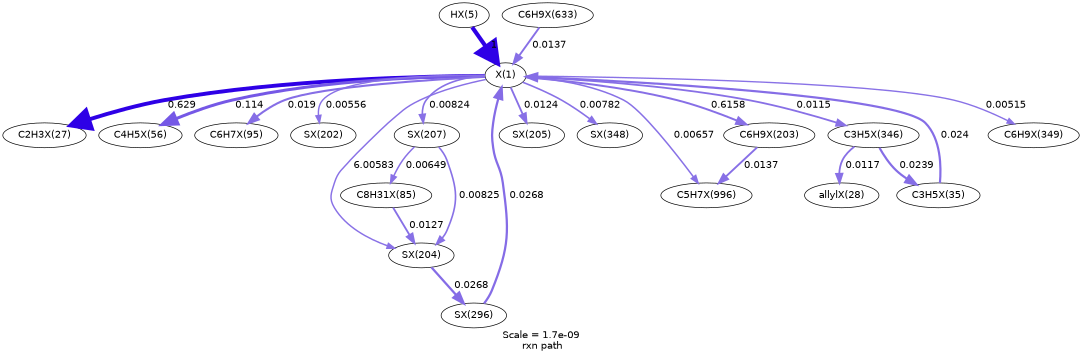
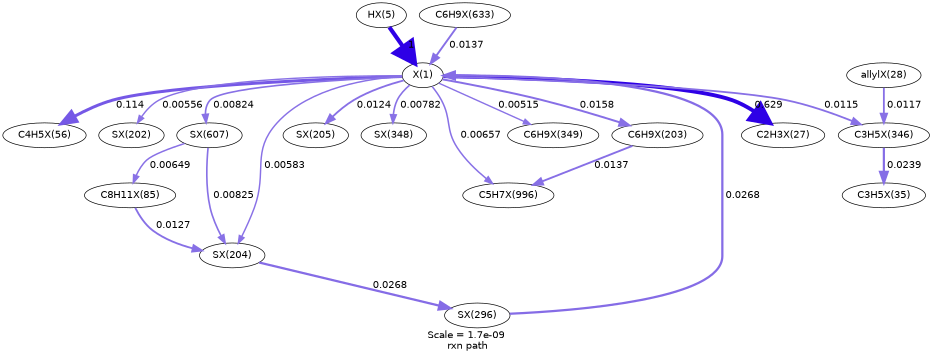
  digraph {
    fontname=Helvetica
    label="Scale = 1.7e-09\l rxn path"
    node [fontname=Helvetica]
    edge [arrowsize=1.19 color="0.7, 0.506, 0.9" fontname=Helvetica style="setlinewidth(2.38)"]
    n1 [label="HX(5)"]
    n2 [label="X(1)"]
    n3 [label="C2H3X(27)"]
    n4 [label="C4H5X(56)"]
-   n5 [label="C6H7X(95)"]
    n6 [label="SX(202)"]
    n7 [label="SX(204)"]
-   n8 [label="SX(207)"]
+   n8 [label="SX(607)"]
    n9 [label="SX(205)"]
    n10 [label="SX(348)"]
    n11 [label="C6H9X(203)"]
    n12 [label="C3H5X(346)"]
    n13 [label="C6H9X(349)"]
    n14 [label="C5H7X(996)"]
-   n15 [label="C8H31X(85)"]
+   n15 [label="C8H11X(85)"]
    n16 [label="SX(296)"]
    n17 [label="C3H5X(35)"]
    n18 [label="C6H9X(633)"]
    n19 [label="allylX(28)"]
    n1 -> n2 [arrowsize=3 color="0.7, 1.5, 0.9" label=" 1" style="setlinewidth(6)"]
    n2 -> n3 [arrowsize=2.83 color="0.7, 1.13, 0.9" label=" 0.629" style="setlinewidth(5.65)"]
    n2 -> n4 [arrowsize=2.18 color="0.7, 0.614, 0.9" label=" 0.114" style="setlinewidth(4.36)"]
-   n2 -> n5 [arrowsize=1.5 color="0.7, 0.519, 0.9" label=" 0.019" style="setlinewidth(3.01)"]
    n2 -> n6 [arrowsize=1.04 label=" 0.00556" style="setlinewidth(2.08)"]
-   n2 -> n7 [arrowsize=1.06 label=" 6.00583" style="setlinewidth(2.12)"]
+   n2 -> n7 [arrowsize=1.06 label=" 0.00583" style="setlinewidth(2.12)"]
    n2 -> n8 [color="0.7, 0.508, 0.9" label=" 0.00824"]
    n2 -> n9 [arrowsize=1.34 color="0.7, 0.512, 0.9" label=" 0.0124" style="setlinewidth(2.69)"]
    n2 -> n10 [arrowsize=1.17 color="0.7, 0.508, 0.9" label=" 0.00782" style="setlinewidth(2.34)"]
-   n2 -> n11 [arrowsize=1.44 color="0.7, 0.516, 0.9" label=" 0.6158" style="setlinewidth(2.87)"]
+   n2 -> n11 [arrowsize=1.44 color="0.7, 0.516, 0.9" label=" 0.0158" style="setlinewidth(2.87)"]
    n2 -> n12 [arrowsize=1.31 color="0.7, 0.511, 0.9" label=" 0.0115" style="setlinewidth(2.63)"]
    n2 -> n13 [arrowsize=1.01 color="0.7, 0.505, 0.9" label=" 0.00515" style="setlinewidth(2.02)"]
    n2 -> n14 [arrowsize=1.1 color="0.7, 0.507, 0.9" label=" 0.00657" style="setlinewidth(2.21)"]
    n7 -> n16 [arrowsize=1.63 color="0.7, 0.527, 0.9" label=" 0.0268" style="setlinewidth(3.27)"]
    n8 -> n7 [color="0.7, 0.508, 0.9" label=" 0.00825"]
    n8 -> n15 [arrowsize=1.1 label=" 0.00649" style="setlinewidth(2.2)"]
    n11 -> n14 [arrowsize=1.38 color="0.7, 0.514, 0.9" label=" 0.0137" style="setlinewidth(2.76)"]
    n12 -> n17 [arrowsize=1.59 color="0.7, 0.524, 0.9" label=" 0.0239" style="setlinewidth(3.18)"]
    n15 -> n7 [arrowsize=1.35 color="0.7, 0.513, 0.9" label=" 0.0127" style="setlinewidth(2.7)"]
    n16 -> n2 [arrowsize=1.63 color="0.7, 0.527, 0.9" label=" 0.0268" style="setlinewidth(3.27)"]
-   n17 -> n2 [arrowsize=1.59 color="0.7, 0.524, 0.9" label=" 0.024" style="setlinewidth(3.18)"]
    n18 -> n2 [arrowsize=1.38 color="0.7, 0.514, 0.9" label=" 0.0137" style="setlinewidth(2.76)"]
-   n12 -> n19 [arrowsize=1.32 color="0.7, 0.512, 0.9" label=" 0.0117" style="setlinewidth(2.64)"]
+   n19 -> n12 [arrowsize=1.32 color="0.7, 0.512, 0.9" label=" 0.0117" style="setlinewidth(2.64)"]
  }
